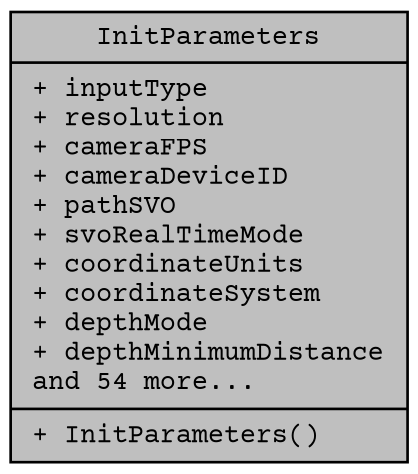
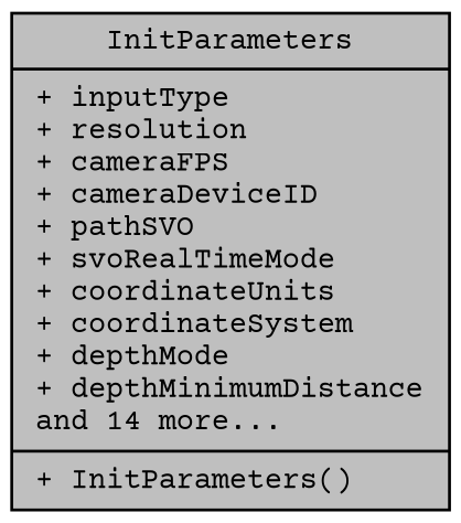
  digraph {
    fontname="Courier Prime"
-   n1 [color=black fillcolor=grey75 fontcolor=black fontname="Courier Prime" fontsize=10 height=0.2 label="{InitParameters\n|+ inputType\l+ resolution\l+ cameraFPS\l+ cameraDeviceID\l+ pathSVO\l+ svoRealTimeMode\l+ coordinateUnits\l+ coordinateSystem\l+ depthMode\l+ depthMinimumDistance\land 54 more...\l|+ InitParameters()\l}" shape=record style=filled width=0.4]
+   n1 [color=black fillcolor=grey75 fontcolor=black fontname="Courier Prime" fontsize=10 height=0.2 label="{InitParameters\n|+ inputType\l+ resolution\l+ cameraFPS\l+ cameraDeviceID\l+ pathSVO\l+ svoRealTimeMode\l+ coordinateUnits\l+ coordinateSystem\l+ depthMode\l+ depthMinimumDistance\land 14 more...\l|+ InitParameters()\l}" shape=record style=filled width=0.4]
  }
